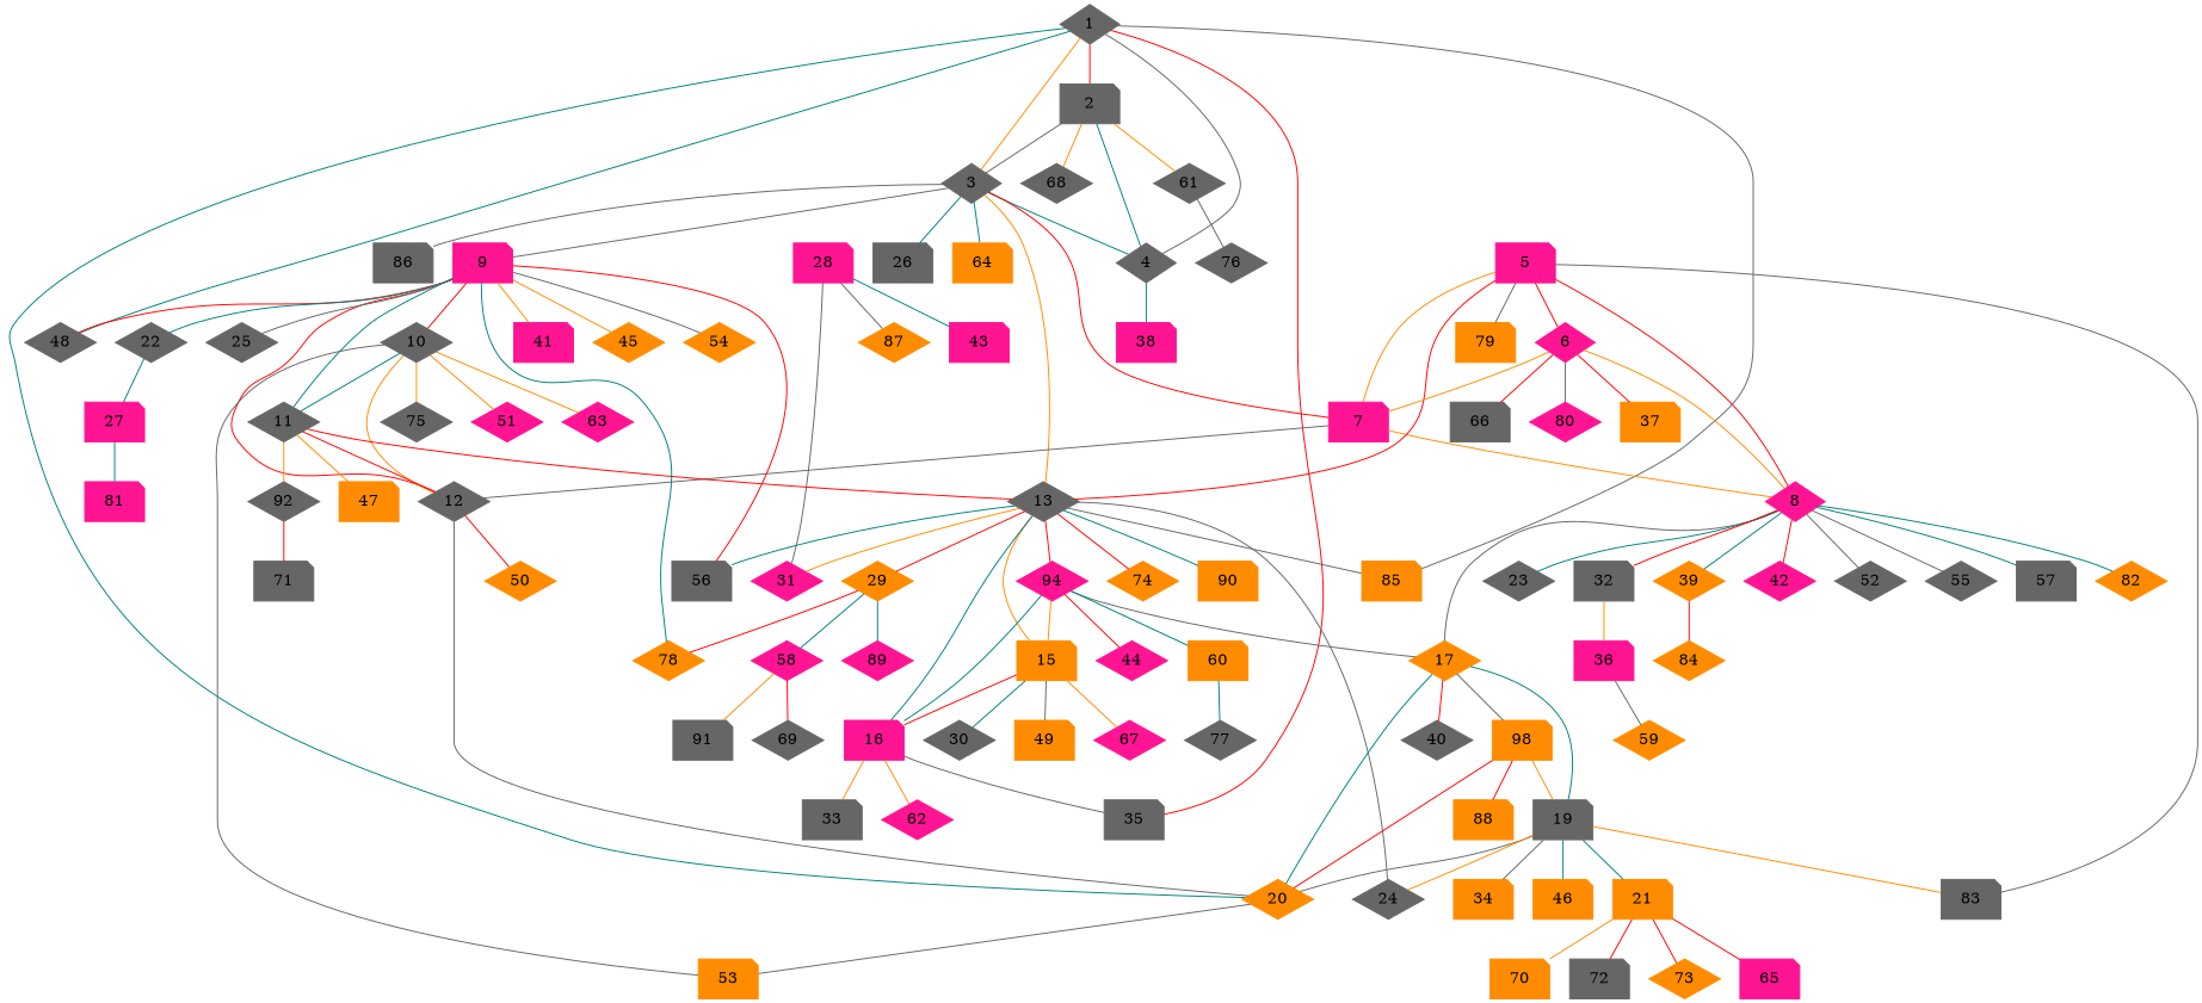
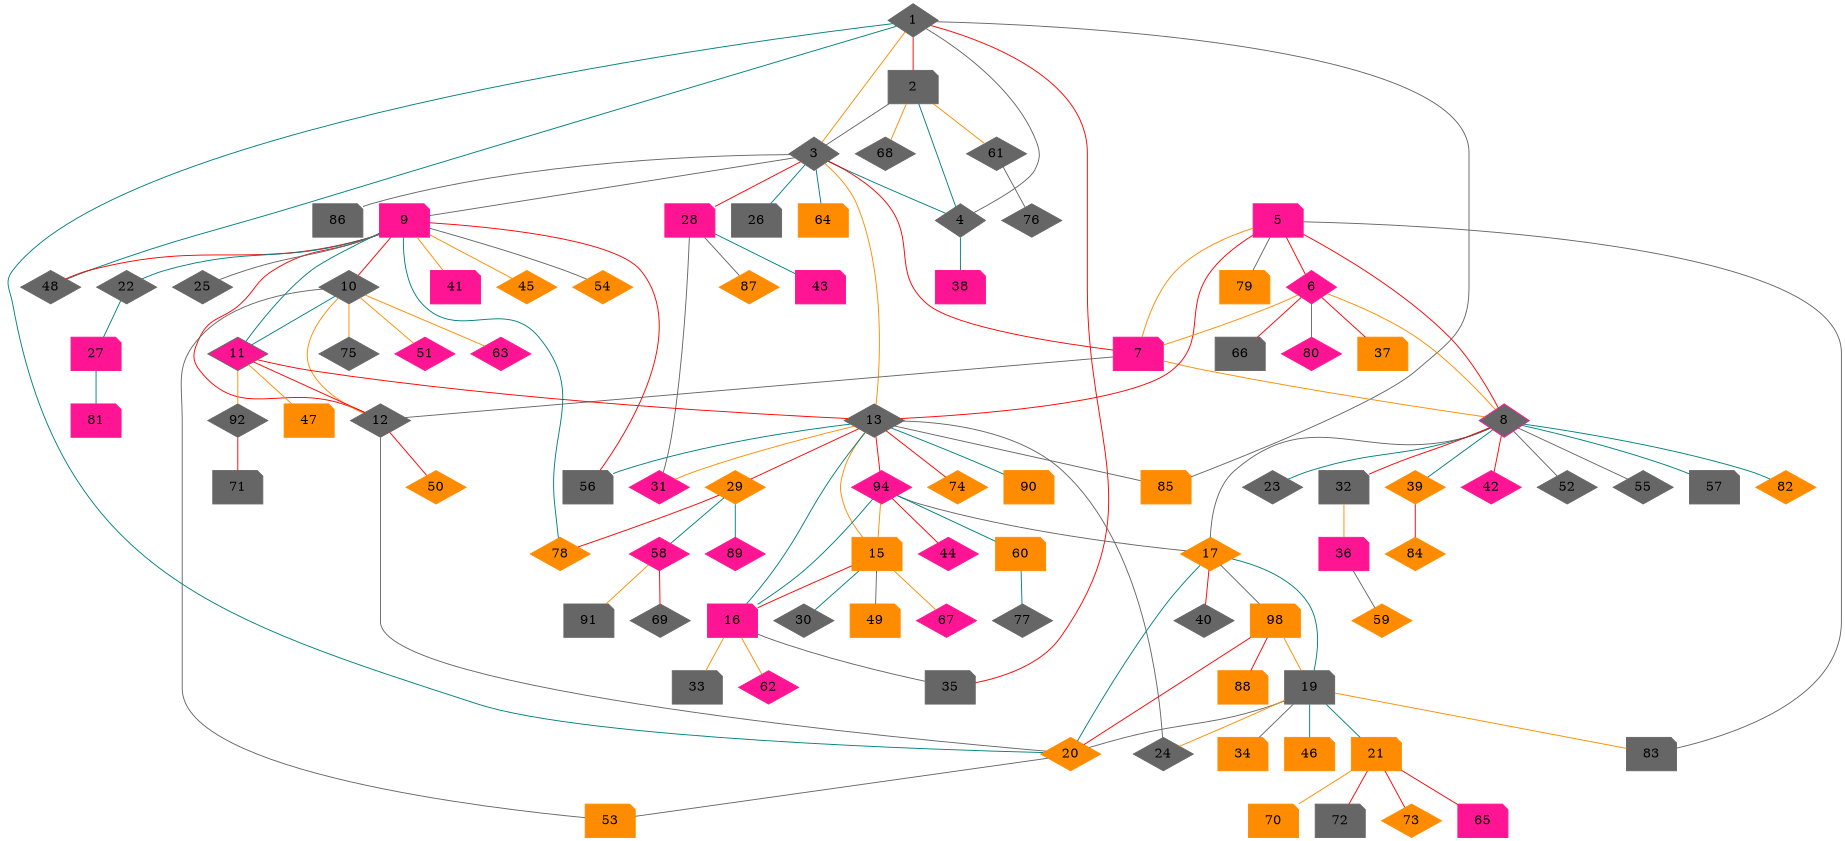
  graph {
    node [color=gray40 shape=diamond style=filled]
    edge [color=red]
    2 [shape=note]
    1
    3
    4
    20 [color=darkorange]
    35 [shape=note]
    48
    85 [color=darkorange shape=note]
    61
    68
    7 [color=deeppink shape=note]
    9 [color=deeppink shape=note]
    13
    26 [shape=note]
    28 [color=deeppink shape=note]
    64 [color=darkorange shape=note]
    86 [shape=note]
    38 [color=deeppink shape=note]
    53 [color=darkorange shape=note]
    76
-   8 [color=deeppink]
+   8 [color=deeppink fillcolor=gray40]
    12
    10
-   11
+   11 [fillcolor=deeppink]
    22
    25
    41 [color=deeppink shape=note]
    45 [color=darkorange]
    54 [color=darkorange]
    56 [shape=note]
    78 [color=darkorange]
    n32 [color=deeppink label=94]
    15 [color=darkorange shape=note]
    16 [color=deeppink shape=note]
    24
    29 [color=darkorange]
    31 [color=deeppink]
    74 [color=darkorange]
    90 [color=darkorange shape=note]
    43 [color=deeppink shape=note]
    87 [color=darkorange]
    5 [color=deeppink shape=note]
    6 [color=deeppink]
    79 [color=darkorange shape=note]
    83 [shape=note]
    37 [color=darkorange shape=note]
    66 [shape=note]
    80 [color=deeppink]
    17 [color=darkorange]
    23
    32 [shape=note]
    39 [color=darkorange]
    42 [color=deeppink]
    52
    55
    57 [shape=note]
    82 [color=darkorange]
    50 [color=darkorange]
    n59 [color=darkorange label=98 shape=note]
    19 [shape=note]
    40
    36 [color=deeppink shape=note]
    84 [color=darkorange]
    51 [color=deeppink]
    63 [color=deeppink]
    75
    47 [color=darkorange shape=note]
    92
    27 [color=deeppink shape=note]
    71 [shape=note]
    44 [color=deeppink]
    60 [color=darkorange shape=note]
    30
    49 [color=darkorange shape=note]
    67 [color=deeppink]
    33 [shape=note]
    62 [color=deeppink]
    58 [color=deeppink]
    89 [color=deeppink]
    77
    88 [color=darkorange shape=note]
    21 [color=darkorange shape=note]
    34 [color=darkorange shape=note]
    46 [color=darkorange shape=note]
    65 [color=deeppink shape=note]
    70 [color=darkorange shape=note]
    72 [shape=note]
    73 [color=darkorange]
    81 [color=deeppink shape=note]
    69
    91 [shape=note]
    59 [color=darkorange]
    2 -- 3 [color=gray40]
    2 -- 4 [color=teal]
    2 -- 61 [color=darkorange]
    2 -- 68 [color=darkorange]
    1 -- 2
    1 -- 3 [color=darkorange]
    1 -- 4 [color=gray40]
    1 -- 20 [color=teal]
    1 -- 35
    1 -- 48 [color=teal]
    1 -- 85 [color=gray40]
    3 -- 4 [color=teal]
    3 -- 7
    3 -- 9 [color=gray40]
    3 -- 13 [color=darkorange]
    3 -- 26 [color=teal]
+   3 -- 28
    3 -- 64 [color=teal]
    3 -- 86 [color=gray40]
    4 -- 38 [color=teal]
    20 -- 53 [color=gray40]
    61 -- 76 [color=gray40]
    7 -- 8 [color=darkorange]
    7 -- 12 [color=gray40]
    9 -- 48
    9 -- 12
    9 -- 10
    9 -- 11 [color=teal]
    9 -- 22 [color=teal]
    9 -- 25 [color=gray40]
    9 -- 41 [color=darkorange]
    9 -- 45 [color=darkorange]
    9 -- 54 [color=gray40]
    9 -- 56
    9 -- 78 [color=teal]
    13 -- 85 [color=gray40]
    13 -- 56 [color=teal]
    13 -- n32
    13 -- 15 [color=darkorange]
    13 -- 16 [color=teal]
    13 -- 24 [color=gray40]
    13 -- 29
    13 -- 31 [color=darkorange]
    13 -- 74
    13 -- 90 [color=teal]
    28 -- 31 [color=gray40]
    28 -- 43 [color=teal]
    28 -- 87 [color=gray40]
    8 -- 17 [color=gray40]
    8 -- 23 [color=teal]
    8 -- 32
    8 -- 39 [color=teal]
    8 -- 42
    8 -- 52 [color=gray40]
    8 -- 55 [color=gray40]
    8 -- 57 [color=teal]
    8 -- 82 [color=teal]
    12 -- 20 [color=gray40]
    12 -- 50
    10 -- 53 [color=gray40]
    10 -- 12 [color=darkorange]
    10 -- 11 [color=teal]
    10 -- 51 [color=darkorange]
    10 -- 63 [color=darkorange]
    10 -- 75 [color=darkorange]
    11 -- 13
    11 -- 12
    11 -- 47 [color=darkorange]
    11 -- 92 [color=darkorange]
    22 -- 27 [color=teal]
    n32 -- 15 [color=darkorange]
    n32 -- 16 [color=teal]
    n32 -- 17 [color=gray40]
    n32 -- 44
    n32 -- 60 [color=teal]
    15 -- 16
    15 -- 30 [color=teal]
    15 -- 49 [color=gray40]
    15 -- 67 [color=darkorange]
    16 -- 35 [color=gray40]
    16 -- 33 [color=darkorange]
    16 -- 62 [color=darkorange]
    29 -- 78
    29 -- 58 [color=teal]
    29 -- 89 [color=teal]
    5 -- 7 [color=darkorange]
    5 -- 13
    5 -- 8
    5 -- 6
    5 -- 79 [color=gray40]
    5 -- 83 [color=gray40]
    6 -- 7 [color=darkorange]
    6 -- 8 [color=darkorange]
    6 -- 37
    6 -- 66
    6 -- 80 [color=gray40]
    17 -- 20 [color=teal]
    17 -- n59 [color=gray40]
    17 -- 19 [color=teal]
    17 -- 40
    32 -- 36 [color=darkorange]
    39 -- 84
    n59 -- 20
    n59 -- 19 [color=darkorange]
    n59 -- 88
    19 -- 20 [color=gray40]
    19 -- 24 [color=darkorange]
    19 -- 83 [color=darkorange]
    19 -- 21 [color=teal]
    19 -- 34 [color=gray40]
    19 -- 46 [color=teal]
    36 -- 59 [color=gray40]
    92 -- 71
    27 -- 81 [color=teal]
    60 -- 77 [color=teal]
    58 -- 69
    58 -- 91 [color=darkorange]
    21 -- 65
    21 -- 70 [color=darkorange]
    21 -- 72
    21 -- 73
  }
